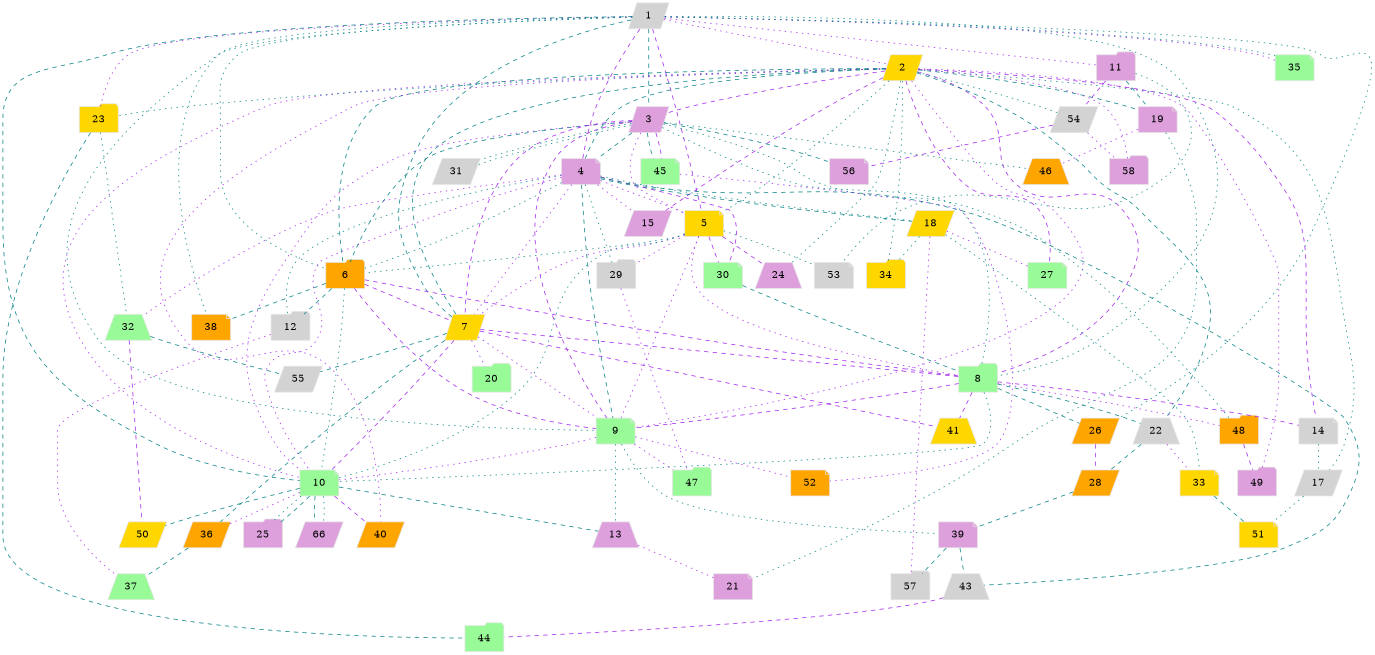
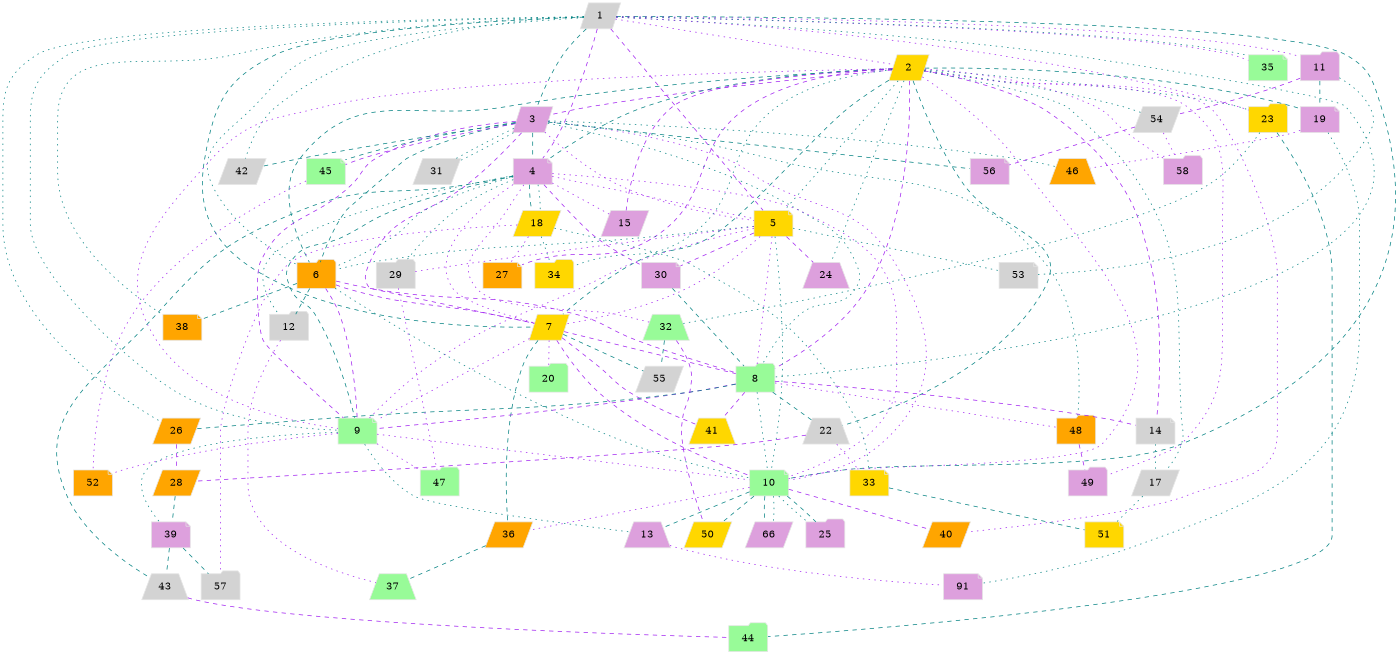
  graph {
    node [color=gray90 fillcolor=plum shape=note style=filled]
    edge [color=teal style=dotted]
    1 [fillcolor=lightgrey shape=parallelogram]
    2 [fillcolor=gold shape=parallelogram]
    3 [shape=parallelogram]
    4
    5 [fillcolor=gold]
    6 [fillcolor=orange shape=folder]
    7 [fillcolor=gold shape=parallelogram]
    8 [fillcolor=palegreen shape=folder]
    9 [fillcolor=palegreen]
    10 [fillcolor=palegreen]
    11 [shape=folder]
    23 [fillcolor=gold shape=folder]
    26 [fillcolor=orange shape=parallelogram]
    35 [fillcolor=palegreen]
    38 [fillcolor=orange]
+   42 [fillcolor=lightgrey shape=parallelogram]
    14 [fillcolor=lightgrey]
    15 [shape=parallelogram]
    17 [fillcolor=lightgrey shape=parallelogram]
    19
    22 [fillcolor=lightgrey shape=trapezium]
    24 [shape=trapezium]
-   27 [fillcolor=palegreen]
+   27 [fillcolor=orange]
    34 [fillcolor=gold shape=folder]
    40 [fillcolor=orange shape=parallelogram]
    49 [shape=folder]
    54 [fillcolor=lightgrey shape=parallelogram]
    58 [shape=folder]
    31 [fillcolor=lightgrey shape=parallelogram]
    45 [fillcolor=palegreen]
    46 [fillcolor=orange shape=trapezium]
    48 [fillcolor=orange shape=folder]
    56
    12 [fillcolor=lightgrey shape=folder]
    18 [fillcolor=gold shape=parallelogram]
    29 [fillcolor=lightgrey shape=folder]
-   30 [fillcolor=palegreen]
+   30
    32 [fillcolor=palegreen shape=trapezium]
    43 [fillcolor=lightgrey shape=trapezium]
    53 [fillcolor=lightgrey]
    20 [fillcolor=palegreen shape=folder]
    36 [fillcolor=orange shape=parallelogram]
    41 [fillcolor=gold shape=trapezium]
    55 [fillcolor=lightgrey shape=parallelogram]
    13 [shape=trapezium]
    39
    47 [fillcolor=palegreen shape=folder]
    52 [fillcolor=orange]
    n49 [label=66 shape=parallelogram]
    25 [shape=folder]
    50 [fillcolor=gold shape=parallelogram]
    44 [fillcolor=palegreen shape=folder]
    28 [fillcolor=orange shape=parallelogram]
    51 [fillcolor=gold]
-   21
+   21 [label=91]
    33 [fillcolor=gold]
    37 [fillcolor=palegreen shape=trapezium]
    57 [fillcolor=lightgrey shape=folder]
    1 -- 2 [color=purple]
    1 -- 3 [style=dashed]
    1 -- 4 [color=purple style=dashed]
    1 -- 5 [color=purple style=dashed]
    1 -- 6
    1 -- 7 [style=dashed]
    1 -- 8
    1 -- 9
    1 -- 10 [style=dashed]
    1 -- 11 [color=purple]
    1 -- 23 [color=purple]
    1 -- 26
    1 -- 35 [color=purple]
    1 -- 35
    1 -- 38
+   1 -- 42
    2 -- 3 [color=purple style=dashed]
    2 -- 4 [style=dashed]
    2 -- 5
    2 -- 6 [style=dashed]
    2 -- 7 [style=dashed]
    2 -- 8 [color=purple style=dashed]
    2 -- 9 [color=purple]
    2 -- 10 [color=purple]
    2 -- 23
    2 -- 14 [color=purple style=dashed]
    2 -- 15 [color=purple style=dashed]
    2 -- 17
    2 -- 19 [style=dashed]
    2 -- 22 [style=dashed]
    2 -- 24
    2 -- 27 [color=purple style=dashed]
    2 -- 34
    2 -- 40 [color=purple]
    2 -- 49 [color=purple]
    2 -- 54
    2 -- 58 [color=purple]
    3 -- 4 [style=dashed]
    3 -- 5 [color=purple]
    3 -- 6 [style=dashed]
    3 -- 7 [color=purple style=dashed]
    3 -- 8
    3 -- 9 [color=purple style=dashed]
    3 -- 10 [color=purple]
+   3 -- 42 [style=dashed]
    3 -- 31
    3 -- 31
    3 -- 45 [style=dashed]
    3 -- 45 [color=purple style=dashed]
    3 -- 46
    3 -- 48
    3 -- 56 [style=dashed]
    4 -- 5 [color=purple]
    4 -- 6
    4 -- 7 [color=purple]
    4 -- 9 [style=dashed]
    4 -- 10 [color=purple]
    4 -- 15 [color=purple]
    4 -- 12
    4 -- 18 [style=dashed]
    4 -- 18
    4 -- 29
    4 -- 30 [color=purple style=dashed]
    4 -- 32 [color=purple]
    4 -- 43 [style=dashed]
    5 -- 6
    5 -- 7 [color=purple]
    5 -- 8 [color=purple]
    5 -- 9 [color=purple]
    5 -- 10
    5 -- 24 [color=purple style=dashed]
    5 -- 29 [color=purple]
    5 -- 30 [color=purple style=dashed]
    5 -- 53
    6 -- 7 [color=purple style=dashed]
    6 -- 8 [color=purple style=dashed]
    6 -- 9 [color=purple style=dashed]
    6 -- 10
    6 -- 38 [style=dashed]
    6 -- 12 [style=dashed]
    7 -- 8 [color=purple style=dashed]
    7 -- 9 [color=purple]
    7 -- 10 [color=purple style=dashed]
    7 -- 20 [color=purple]
    7 -- 36 [style=dashed]
    7 -- 41 [color=purple style=dashed]
    7 -- 55 [style=dashed]
    8 -- 9 [color=purple style=dashed]
    8 -- 10
    8 -- 26 [style=dashed]
    8 -- 14 [color=purple style=dashed]
    8 -- 22 [style=dashed]
    8 -- 48 [color=purple]
    8 -- 41 [color=purple style=dashed]
    9 -- 10 [color=purple]
    9 -- 13
    9 -- 39
    9 -- 47 [color=purple]
    9 -- 52 [color=purple]
    10 -- 40 [color=purple style=dashed]
    10 -- 36 [color=purple]
    10 -- 13 [style=dashed]
    10 -- n49 [style=dashed]
    10 -- n49
    10 -- 25
    10 -- 25 [style=dashed]
    10 -- 50 [style=dashed]
    11 -- 19 [style=dashed]
    11 -- 54 [color=purple style=dashed]
    11 -- 53
    23 -- 32
    23 -- 44 [style=dashed]
    26 -- 28 [color=purple style=dashed]
    14 -- 17
    17 -- 51
    19 -- 46 [color=purple]
    19 -- 21
-   22 -- 28 [style=dashed]
+   22 -- 28 [color=purple style=dashed]
    22 -- 33 [color=purple]
    54 -- 58 [color=purple]
    54 -- 56 [color=purple style=dashed]
    45 -- 52 [color=purple]
    48 -- 49 [color=purple style=dashed]
    12 -- 37 [color=purple]
    18 -- 27 [color=purple]
    18 -- 34
    18 -- 33
    18 -- 57 [color=purple]
    29 -- 47 [color=purple]
    30 -- 8 [style=dashed]
    32 -- 55 [style=dashed]
    32 -- 50 [color=purple style=dashed]
    43 -- 44 [color=purple style=dashed]
    36 -- 37 [style=dashed]
    13 -- 21 [color=purple]
    39 -- 43 [style=dashed]
    39 -- 57 [style=dashed]
    28 -- 39 [style=dashed]
    33 -- 51 [style=dashed]
  }
